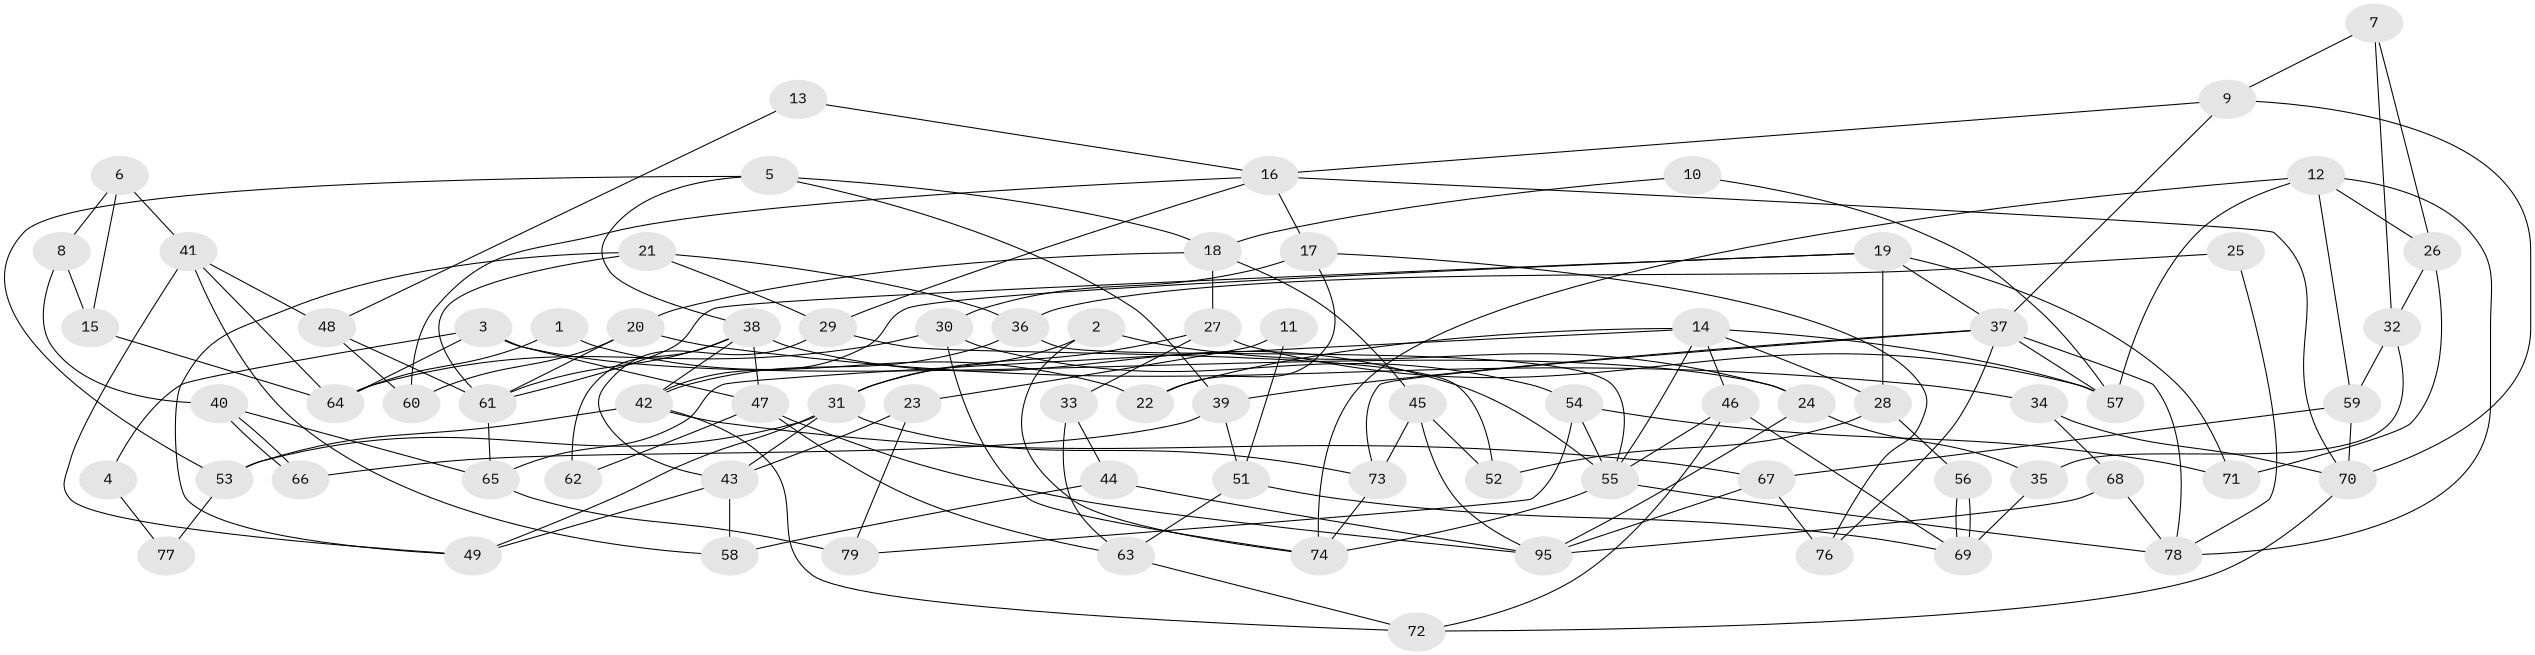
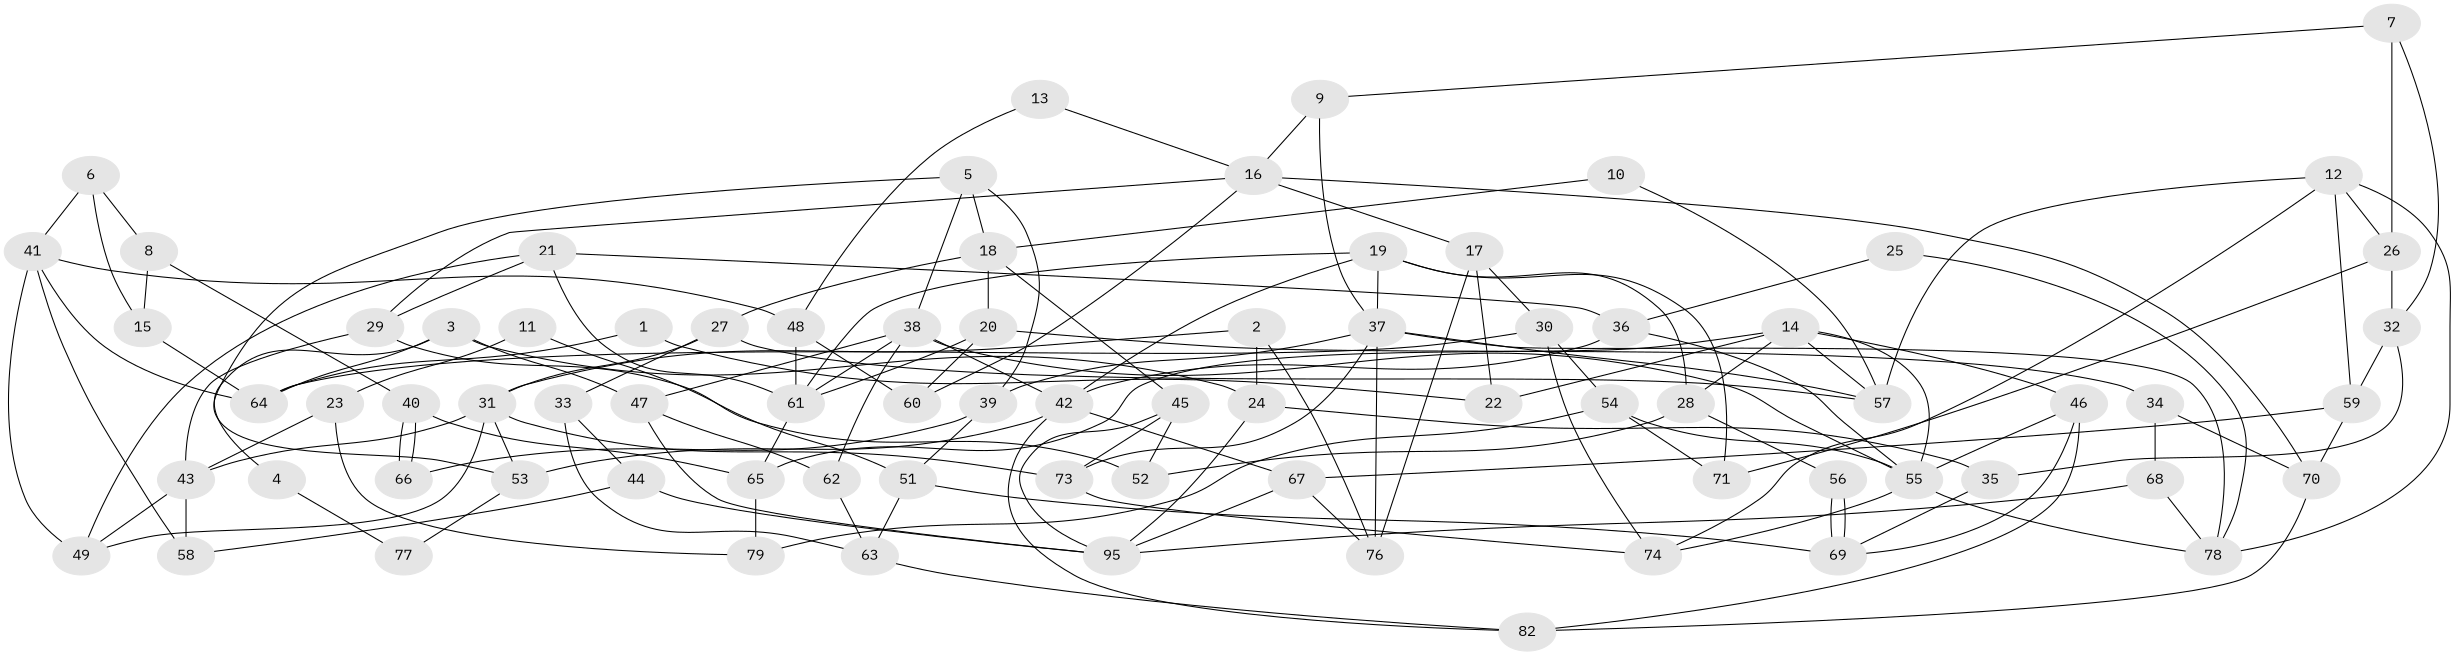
  graph {
    fontname="IBM Plex Mono"
    node [color=gray90 fontname="IBM Plex Mono" style=filled]
    edge [fontname="IBM Plex Mono"]
    1
    22
    64
    2
    24
    31
    74
    35
    n9 [label=95]
    53
    49
    43
    73
    3
    4
    47
    77
    44
    58
    62
    5
    18
    38
    39
    20
    27
    45
    55
    42
    61
    51
    66
    6
    8
    15
    41
    40
    48
    7
    9
    26
    32
    16
    37
    70
    71
    59
    65
    60
    17
    29
    57
    78
    76
-   72
+   72 [label=82]
    10
    11
    23
    79
    63
    69
    12
    67
    13
    14
    28
    46
    52
    56
    30
    54
    34
    33
    19
    68
    21
    36
    25
    1 -- 22
    1 -- 64
    2 -- 24
    2 -- 31
-   2 -- 74
+   2 -- 76
    24 -- 35
    24 -- n9
    31 -- 53
    31 -- 49
    31 -- 43
    31 -- 73
    35 -- 69
    53 -- 77
    43 -- 49
    43 -- 58
    73 -- 74
    3 -- 64
    3 -- 24
    3 -- 4
    3 -- 47
    4 -- 77
    47 -- n9
    47 -- 62
    44 -- n9
    44 -- 58
-   47 -- 63
+   62 -- 63
    5 -- 53
    5 -- 18
    5 -- 38
    5 -- 39
    18 -- 20
    18 -- 27
    18 -- 45
    38 -- 47
    38 -- 62
    38 -- 55
    38 -- 42
    38 -- 61
    39 -- 51
    39 -- 66
    20 -- 61
    20 -- 60
    20 -- 34
    27 -- 31
    27 -- 57
    27 -- 33
    45 -- n9
    45 -- 73
    45 -- 52
    55 -- 74
    55 -- 78
    42 -- 53
    42 -- 72
    42 -- 67
    61 -- 65
    51 -- 63
    51 -- 69
    6 -- 8
    6 -- 15
    6 -- 41
    8 -- 15
    8 -- 40
    15 -- 64
    41 -- 64
    41 -- 49
    41 -- 58
    41 -- 48
    40 -- 66
    40 -- 66
    40 -- 65
    48 -- 61
    48 -- 60
    7 -- 9
    7 -- 26
    7 -- 32
    9 -- 16
    9 -- 37
-   9 -- 70
    26 -- 32
    26 -- 71
    32 -- 35
    32 -- 59
    16 -- 70
    16 -- 60
    16 -- 17
    16 -- 29
    37 -- 73
    37 -- 39
    37 -- 57
    37 -- 78
    37 -- 76
    70 -- 72
    59 -- 70
    59 -- 67
    65 -- 79
    17 -- 22
    17 -- 76
    17 -- 30
    29 -- 43
    29 -- 52
    10 -- 18
    10 -- 57
    11 -- 51
    11 -- 23
    23 -- 43
    23 -- 79
    63 -- 72
    12 -- 74
    12 -- 26
    12 -- 59
    12 -- 57
    12 -- 78
    67 -- n9
    67 -- 76
    13 -- 48
    13 -- 16
    14 -- 22
    14 -- 55
    14 -- 65
    14 -- 57
    14 -- 28
    14 -- 46
    28 -- 52
    28 -- 56
    46 -- 55
    46 -- 72
    46 -- 69
    56 -- 69
    56 -- 69
    30 -- 64
    30 -- 74
    30 -- 54
    54 -- 55
    54 -- 71
    54 -- 79
    34 -- 70
    34 -- 68
    33 -- 44
    33 -- 63
    19 -- 42
    19 -- 61
    19 -- 37
    19 -- 71
    19 -- 28
    68 -- n9
    68 -- 78
    21 -- 49
    21 -- 61
    21 -- 29
    21 -- 36
    36 -- 55
    36 -- 42
    25 -- 78
    25 -- 36
  }
